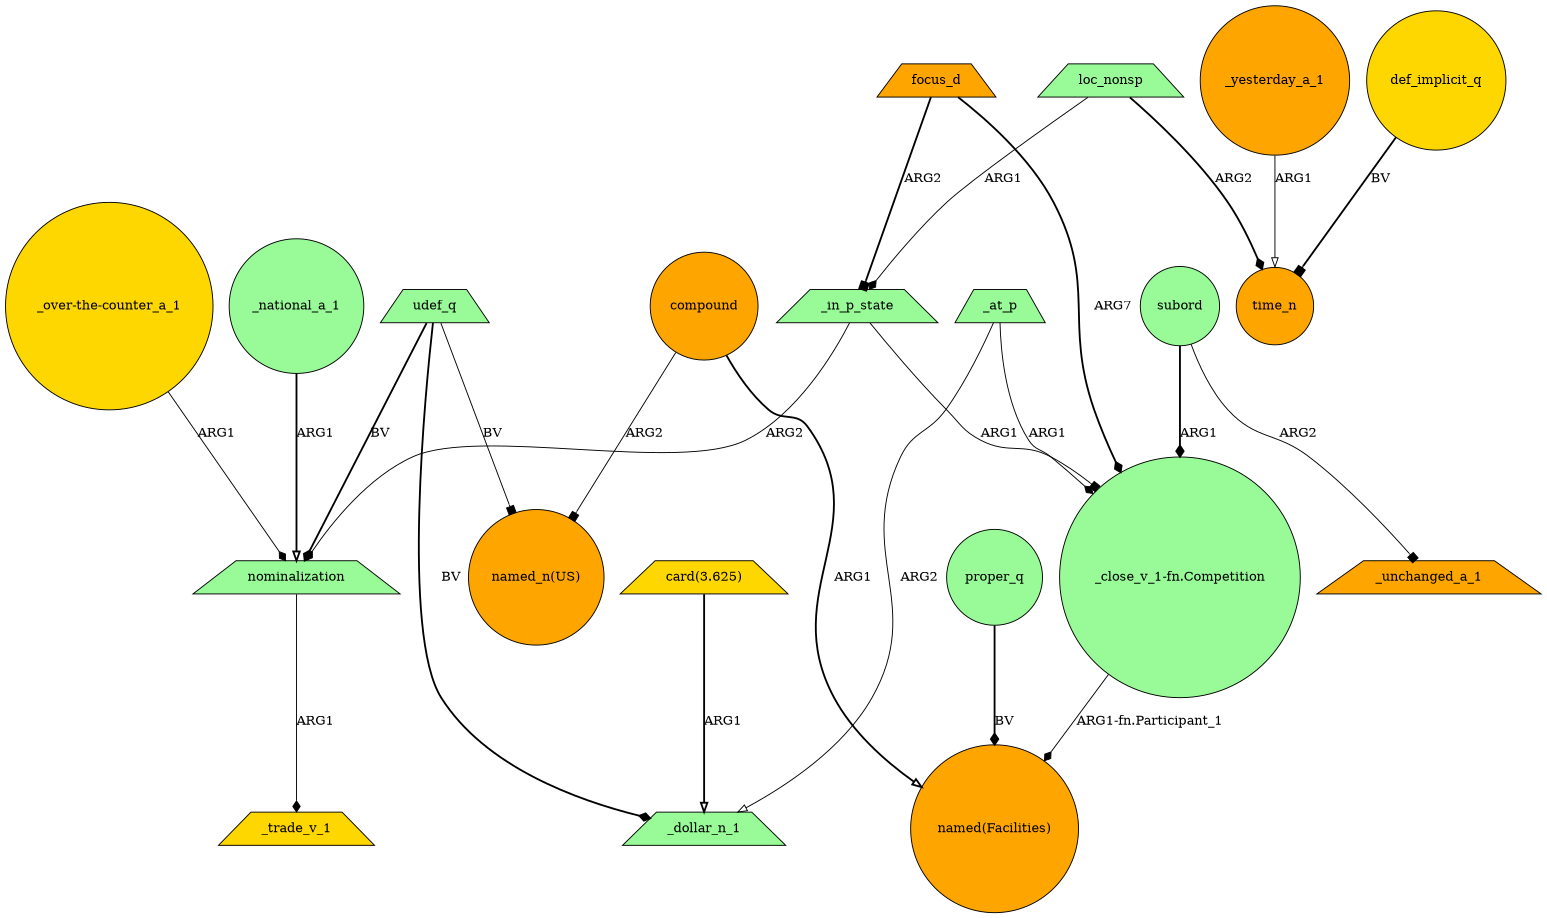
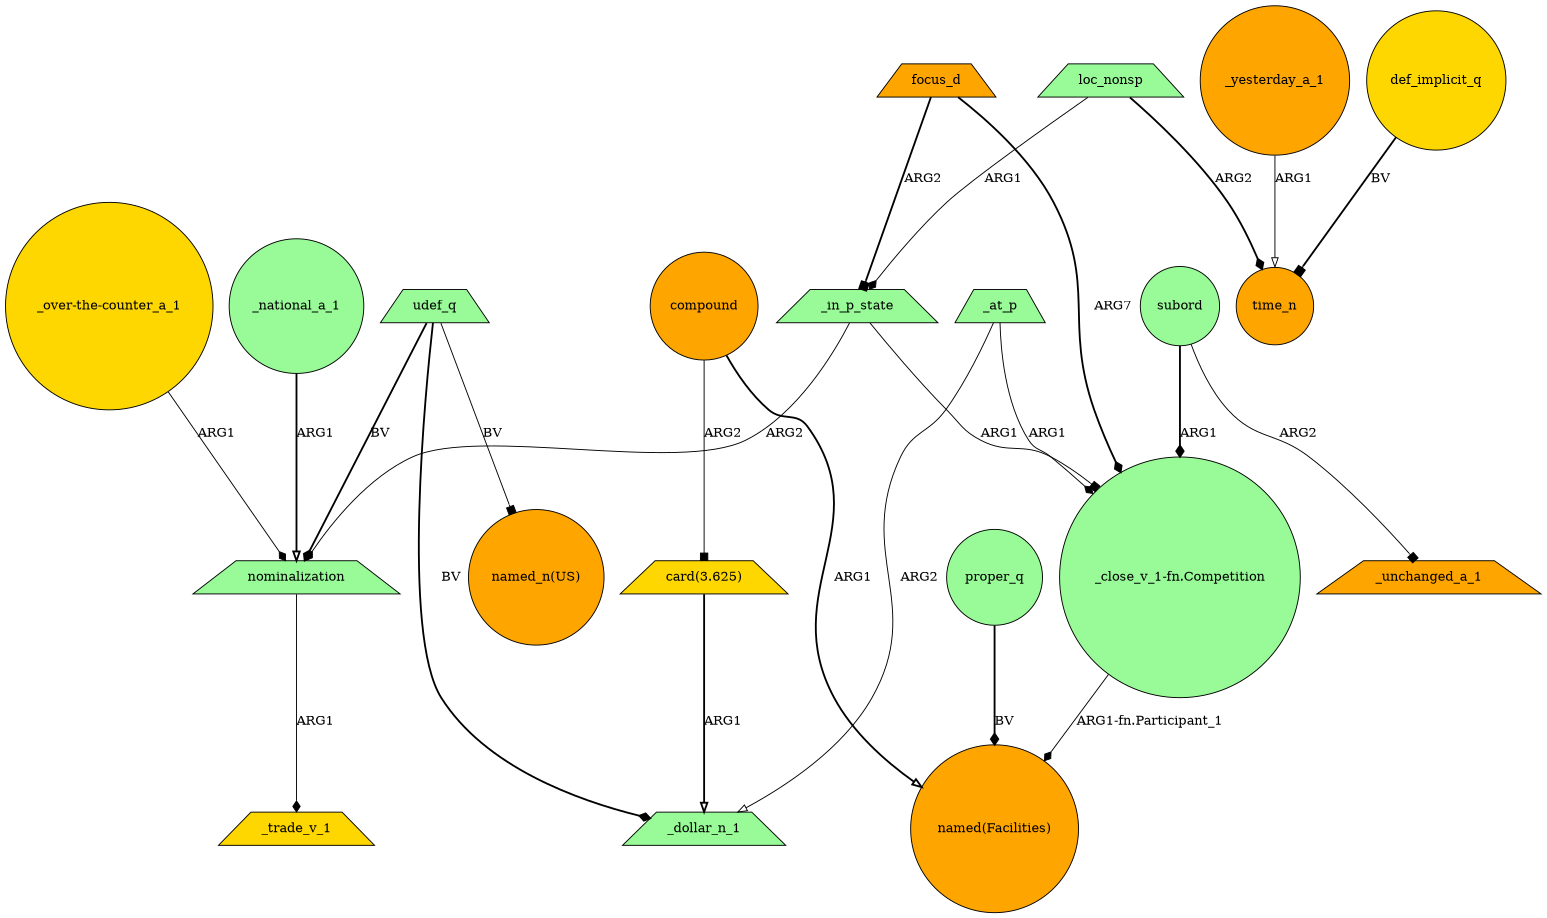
  digraph {
    node [fillcolor=palegreen shape=circle style=filled]
    edge [arrowhead=diamond style=solid]
    _in_p_state [shape=trapezium]
    nominalization [shape=trapezium]
    "_close_v_1-fn.Competition"
    _trade_v_1 [fillcolor=gold shape=trapezium]
    "named(Facilities)" [fillcolor=orange]
    focus_d [fillcolor=orange shape=trapezium]
    subord
    _unchanged_a_1 [fillcolor=orange shape=trapezium]
    _at_p [shape=trapezium]
    _dollar_n_1 [shape=trapezium]
    "_over-the-counter_a_1" [fillcolor=gold]
    udef_q [shape=trapezium]
    "named_n(US)" [fillcolor=orange]
    _yesterday_a_1 [fillcolor=orange]
    time_n [fillcolor=orange]
    proper_q
    compound [fillcolor=orange]
    loc_nonsp [shape=trapezium]
    "card(3.625)" [fillcolor=gold shape=trapezium]
    def_implicit_q [fillcolor=gold]
    _national_a_1
    _in_p_state -> nominalization [label=ARG2]
    _in_p_state -> "_close_v_1-fn.Competition" [arrowhead=box label=ARG1]
    nominalization -> _trade_v_1 [label=ARG1]
    "_close_v_1-fn.Competition" -> "named(Facilities)" [label="ARG1-fn.Participant_1"]
    focus_d -> _in_p_state [arrowhead=box label=ARG2 style=bold]
    focus_d -> "_close_v_1-fn.Competition" [label=ARG7 style=bold]
    subord -> "_close_v_1-fn.Competition" [label=ARG1 style=bold]
    subord -> _unchanged_a_1 [arrowhead=box label=ARG2]
    _at_p -> "_close_v_1-fn.Competition" [label=ARG1]
    _at_p -> _dollar_n_1 [arrowhead=onormal label=ARG2]
    "_over-the-counter_a_1" -> nominalization [label=ARG1]
    udef_q -> nominalization [label=BV style=bold]
    udef_q -> _dollar_n_1 [label=BV style=bold]
    udef_q -> "named_n(US)" [arrowhead=box label=BV]
    _yesterday_a_1 -> time_n [arrowhead=onormal label=ARG1]
    proper_q -> "named(Facilities)" [label=BV style=bold]
    compound -> "named(Facilities)" [arrowhead=onormal label=ARG1 style=bold]
-   compound -> "named_n(US)" [arrowhead=box label=ARG2]
+   compound -> "card(3.625)" [arrowhead=box label=ARG2]
    loc_nonsp -> _in_p_state [label=ARG1]
    loc_nonsp -> time_n [label=ARG2 style=bold]
    "card(3.625)" -> _dollar_n_1 [arrowhead=onormal label=ARG1 style=bold]
    def_implicit_q -> time_n [arrowhead=box label=BV style=bold]
    _national_a_1 -> nominalization [arrowhead=onormal label=ARG1 style=bold]
  }
